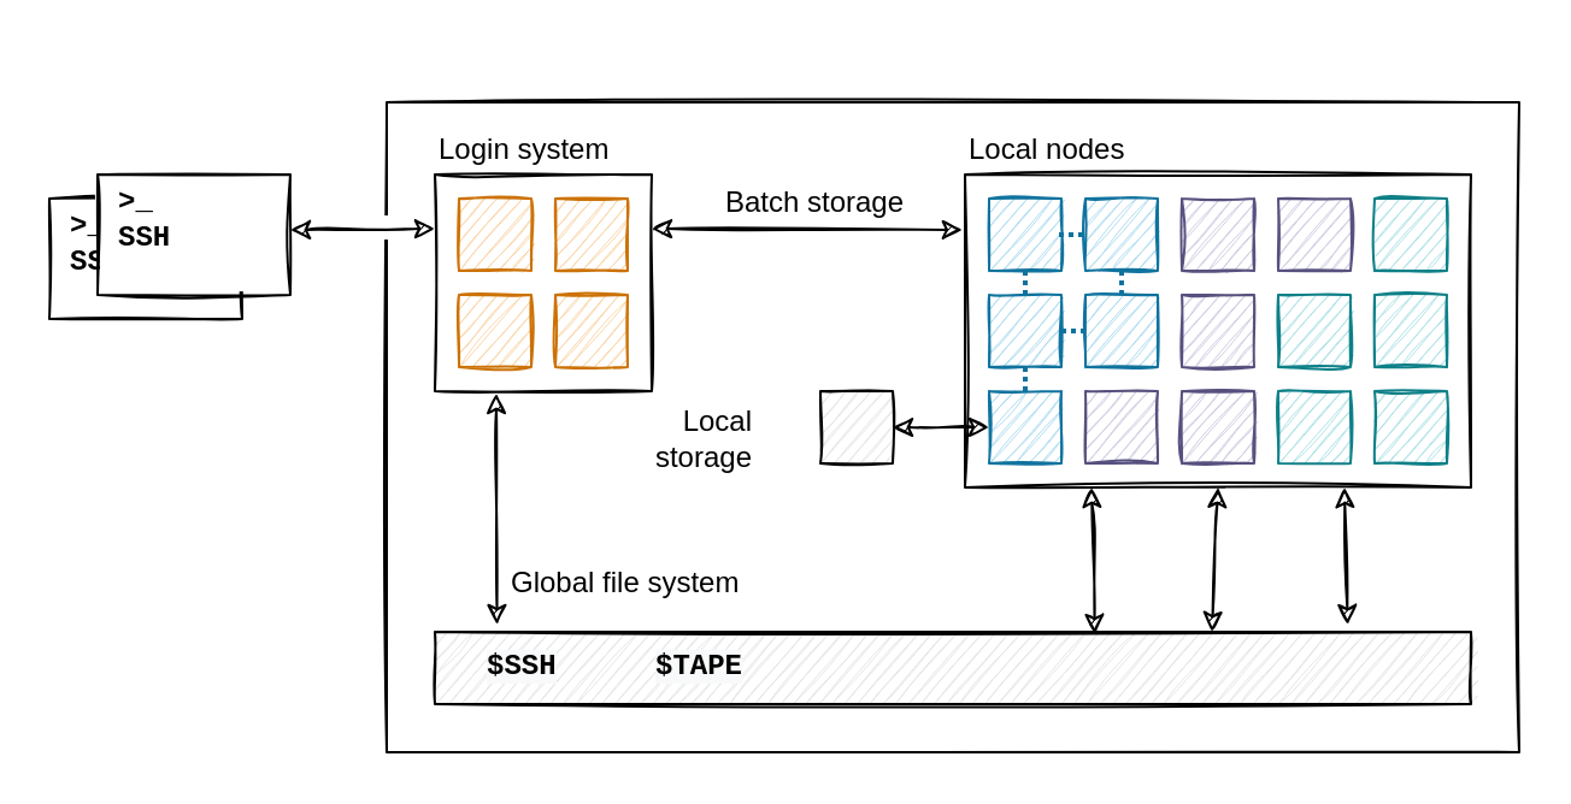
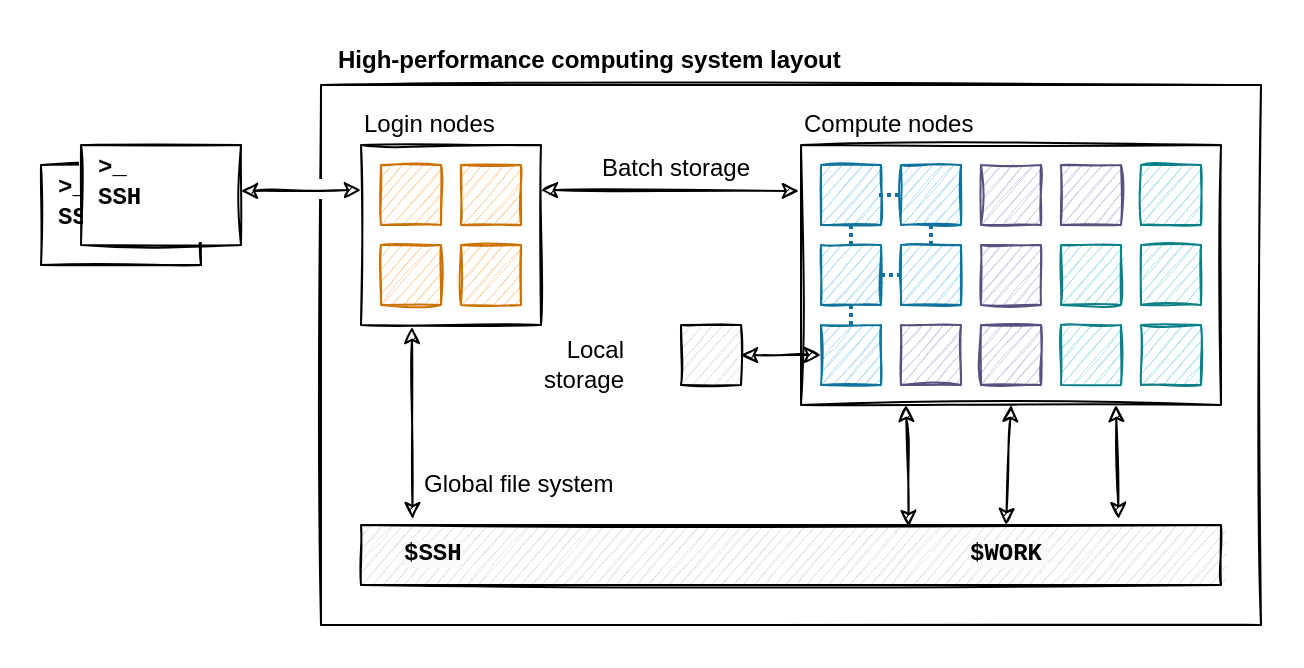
  <mxCell id="0" />
  <mxCell id="1" parent="0" />
  <mxCell id="2" value="" style="rounded=0;whiteSpace=wrap;html=1;sketch=1;fillColor=none;fontFamily=Courier New;fontSize=10;align=center;" vertex="1" parent="1"><mxGeometry x="160" y="42" width="470" height="270" as="geometry" /></mxCell>
  <mxCell id="3" value="" style="rounded=0;whiteSpace=wrap;html=1;sketch=0;fontFamily=Courier New;fontSize=12;align=left;strokeColor=none;" vertex="1" parent="1"><mxGeometry x="140" y="89" width="30" height="10" as="geometry" /></mxCell>
  <mxCell id="4" style="edgeStyle=none;rounded=0;orthogonalLoop=1;jettySize=auto;html=1;exitX=0.25;exitY=1;exitDx=0;exitDy=0;entryX=0.053;entryY=-0.133;entryDx=0;entryDy=0;entryPerimeter=0;sketch=1;startArrow=classic;startFill=1;" edge="1" parent="1"><mxGeometry relative="1" as="geometry"><mxPoint x="205.5" y="163" as="sourcePoint" /><mxPoint x="205.79" y="259.01" as="targetPoint" /><Array as="points" /></mxGeometry></mxCell>
  <mxCell id="5" style="edgeStyle=none;rounded=0;sketch=1;orthogonalLoop=1;jettySize=auto;html=1;exitX=1;exitY=0.25;exitDx=0;exitDy=0;entryX=-0.005;entryY=0.177;entryDx=0;entryDy=0;entryPerimeter=0;startArrow=classic;startFill=1;fontFamily=Courier New;" edge="1" parent="1" source="6" target="13"><mxGeometry relative="1" as="geometry" /></mxCell>
  <mxCell id="6" value="" style="rounded=0;whiteSpace=wrap;html=1;sketch=1;fillColor=none;" vertex="1" parent="1"><mxGeometry x="180" y="72" width="90" height="90" as="geometry" /></mxCell>
  <mxCell id="7" value="" style="rounded=0;whiteSpace=wrap;html=1;sketch=1;fillColor=#fad7ac;strokeColor=#CC7205;" vertex="1" parent="1"><mxGeometry x="190" y="82" width="30" height="30" as="geometry" /></mxCell>
  <mxCell id="8" value="" style="rounded=0;whiteSpace=wrap;html=1;sketch=1;fillColor=#fad7ac;strokeColor=#CC7205;" vertex="1" parent="1"><mxGeometry x="230" y="82" width="30" height="30" as="geometry" /></mxCell>
  <mxCell id="9" value="" style="rounded=0;whiteSpace=wrap;html=1;sketch=1;fillColor=#fad7ac;strokeColor=#CC7205;" vertex="1" parent="1"><mxGeometry x="190" y="122" width="30" height="30" as="geometry" /></mxCell>
  <mxCell id="10" value="" style="rounded=0;whiteSpace=wrap;html=1;sketch=1;fillColor=#fad7ac;strokeColor=#CC7205;" vertex="1" parent="1"><mxGeometry x="230" y="122" width="30" height="30" as="geometry" /></mxCell>
  <mxCell id="11" style="edgeStyle=none;rounded=0;sketch=1;orthogonalLoop=1;jettySize=auto;html=1;exitX=0.75;exitY=1;exitDx=0;exitDy=0;entryX=0.881;entryY=-0.1;entryDx=0;entryDy=0;entryPerimeter=0;startArrow=classic;startFill=1;" edge="1" parent="1" source="13" target="30"><mxGeometry relative="1" as="geometry" /></mxCell>
  <mxCell id="12" style="edgeStyle=none;rounded=0;sketch=1;orthogonalLoop=1;jettySize=auto;html=1;exitX=0.5;exitY=1;exitDx=0;exitDy=0;entryX=0.75;entryY=0;entryDx=0;entryDy=0;startArrow=classic;startFill=1;" edge="1" parent="1" source="13" target="30"><mxGeometry relative="1" as="geometry" /></mxCell>
  <mxCell id="13" value="" style="rounded=0;whiteSpace=wrap;html=1;sketch=1;fillColor=none;" vertex="1" parent="1"><mxGeometry x="400" y="72" width="210" height="130" as="geometry" /></mxCell>
  <mxCell id="14" value="" style="rounded=0;whiteSpace=wrap;html=1;sketch=1;fillColor=#b1ddf0;fontFamily=Courier New;fontSize=10;fontStyle=1;strokeColor=#10739e;" vertex="1" parent="1"><mxGeometry x="410" y="82" width="30" height="30" as="geometry" /></mxCell>
  <mxCell id="15" value="" style="rounded=0;whiteSpace=wrap;html=1;sketch=1;fillColor=#b1ddf0;strokeColor=#10739e;" vertex="1" parent="1"><mxGeometry x="450" y="82" width="30" height="30" as="geometry" /></mxCell>
  <mxCell id="16" value="" style="rounded=0;whiteSpace=wrap;html=1;sketch=1;fillColor=#d0cee2;fontSize=10;fontStyle=1;fontFamily=Courier New;strokeColor=#56517e;" vertex="1" parent="1"><mxGeometry x="490" y="82" width="30" height="30" as="geometry" /></mxCell>
  <mxCell id="17" value="" style="rounded=0;whiteSpace=wrap;html=1;sketch=1;fillColor=#d0cee2;fontSize=10;fontFamily=Courier New;fontStyle=1;strokeColor=#56517e;" vertex="1" parent="1"><mxGeometry x="530" y="82" width="30" height="30" as="geometry" /></mxCell>
  <mxCell id="18" value="" style="rounded=0;whiteSpace=wrap;html=1;sketch=1;fillColor=#b0e3e6;strokeColor=#0e8088;" vertex="1" parent="1"><mxGeometry x="570" y="82" width="30" height="30" as="geometry" /></mxCell>
  <mxCell id="19" value="" style="rounded=0;whiteSpace=wrap;html=1;sketch=1;fillColor=#b1ddf0;strokeColor=#10739e;" vertex="1" parent="1"><mxGeometry x="410" y="122" width="30" height="30" as="geometry" /></mxCell>
  <mxCell id="20" value="" style="rounded=0;whiteSpace=wrap;html=1;sketch=1;fillColor=#b1ddf0;strokeColor=#10739e" vertex="1" parent="1"><mxGeometry x="450" y="122" width="30" height="30" as="geometry" /></mxCell>
  <mxCell id="21" value="" style="rounded=0;whiteSpace=wrap;html=1;sketch=1;fillColor=#d0cee2;strokeColor=#56517e;" vertex="1" parent="1"><mxGeometry x="490" y="122" width="30" height="30" as="geometry" /></mxCell>
  <mxCell id="22" value="" style="rounded=0;whiteSpace=wrap;html=1;sketch=1;fillColor=#b0e3e6;strokeColor=#0e8088;" vertex="1" parent="1"><mxGeometry x="530" y="122" width="30" height="30" as="geometry" /></mxCell>
  <mxCell id="23" value="" style="rounded=0;whiteSpace=wrap;html=1;sketch=1;fillColor=#b0e3e6;strokeColor=#0e8088;" vertex="1" parent="1"><mxGeometry x="570" y="122" width="30" height="30" as="geometry" /></mxCell>
  <mxCell id="24" style="edgeStyle=none;rounded=0;sketch=1;orthogonalLoop=1;jettySize=auto;html=1;exitX=0;exitY=0.5;exitDx=0;exitDy=0;entryX=1;entryY=0.5;entryDx=0;entryDy=0;startArrow=classic;startFill=1;fontFamily=Helvetica;fontSize=12;" edge="1" parent="1" source="25" target="39"><mxGeometry relative="1" as="geometry" /></mxCell>
  <mxCell id="25" value="" style="rounded=0;whiteSpace=wrap;html=1;sketch=1;fillColor=#b1ddf0;strokeColor=#10739e;" vertex="1" parent="1"><mxGeometry x="410" y="162" width="30" height="30" as="geometry" /></mxCell>
  <mxCell id="26" value="" style="rounded=0;whiteSpace=wrap;html=1;sketch=1;fillColor=#d0cee2;strokeColor=#56517e;" vertex="1" parent="1"><mxGeometry x="450" y="162" width="30" height="30" as="geometry" /></mxCell>
  <mxCell id="27" value="" style="rounded=0;whiteSpace=wrap;html=1;sketch=1;fillColor=#d0cee2;strokeColor=#56517e;" vertex="1" parent="1"><mxGeometry x="490" y="162" width="30" height="30" as="geometry" /></mxCell>
  <mxCell id="28" value="" style="rounded=0;whiteSpace=wrap;html=1;sketch=1;fillColor=#b0e3e6;strokeColor=#0e8088;" vertex="1" parent="1"><mxGeometry x="530" y="162" width="30" height="30" as="geometry" /></mxCell>
  <mxCell id="29" value="" style="rounded=0;whiteSpace=wrap;html=1;sketch=1;fillColor=#b0e3e6;strokeColor=#0e8088;" vertex="1" parent="1"><mxGeometry x="570" y="162" width="30" height="30" as="geometry" /></mxCell>
  <mxCell id="30" value="" style="rounded=0;whiteSpace=wrap;html=1;sketch=1;fontStyle=1;fillColor=#E6E6E6;" vertex="1" parent="1"><mxGeometry x="180" y="262" width="430" height="30" as="geometry" /></mxCell>
- <mxCell id="31" value="Local nodes" style="text;html=1;strokeColor=none;fillColor=none;align=left;verticalAlign=middle;whiteSpace=wrap;rounded=0;sketch=1;" vertex="1" parent="1"><mxGeometry x="400" y="52" width="95" height="20" as="geometry" /></mxCell>
- <mxCell id="32" value="Login system" style="text;html=1;strokeColor=none;fillColor=none;align=left;verticalAlign=middle;whiteSpace=wrap;rounded=0;sketch=1;" vertex="1" parent="1"><mxGeometry x="180" y="52" width="95" height="20" as="geometry" /></mxCell>
+ <mxCell id="31" value="Compute nodes" style="text;html=1;strokeColor=none;fillColor=none;align=left;verticalAlign=middle;whiteSpace=wrap;rounded=0;sketch=1;" vertex="1" parent="1"><mxGeometry x="400" y="52" width="95" height="20" as="geometry" /></mxCell>
+ <mxCell id="32" value="Login nodes" style="text;html=1;strokeColor=none;fillColor=none;align=left;verticalAlign=middle;whiteSpace=wrap;rounded=0;sketch=1;" vertex="1" parent="1"><mxGeometry x="180" y="52" width="95" height="20" as="geometry" /></mxCell>
  <mxCell id="33" value="Global file system" style="text;html=1;strokeColor=none;fillColor=none;align=left;verticalAlign=middle;whiteSpace=wrap;rounded=0;sketch=1;" vertex="1" parent="1"><mxGeometry x="210" y="232" width="130" height="20" as="geometry" /></mxCell>
  <mxCell id="34" value="&lt;meta charset=&quot;utf-8&quot;&gt;&lt;span style=&quot;color: rgb(0, 0, 0); font-family: &amp;quot;courier new&amp;quot;; font-size: 12px; font-style: normal; font-weight: 700; letter-spacing: normal; text-align: center; text-indent: 0px; text-transform: none; word-spacing: 0px; background-color: rgb(248, 249, 250); display: inline; float: none;&quot;&gt;$SSH&lt;/span&gt;" style="text;whiteSpace=wrap;html=1;" vertex="1" parent="1"><mxGeometry x="200" y="262" width="60" height="30" as="geometry" /></mxCell>
+ <mxCell id="35" value="&lt;meta charset=&quot;utf-8&quot;&gt;&lt;font face=&quot;Courier New&quot; style=&quot;color: rgb(0, 0, 0); font-size: 12px; font-style: normal; font-weight: 700; letter-spacing: normal; text-align: center; text-indent: 0px; text-transform: none; word-spacing: 0px; background-color: rgb(248, 249, 250);&quot;&gt;$WORK&lt;/font&gt;&lt;span style=&quot;color: rgb(0, 0, 0); font-family: helvetica; font-size: 12px; font-style: normal; font-weight: 700; letter-spacing: normal; text-align: center; text-indent: 0px; text-transform: none; word-spacing: 0px; background-color: rgb(248, 249, 250); display: inline; float: none;&quot;&gt;&amp;nbsp;&lt;/span&gt;" style="text;whiteSpace=wrap;html=1;" vertex="1" parent="1"><mxGeometry x="483" y="262" width="60" height="30" as="geometry" /></mxCell>
  <mxCell id="36" value="Batch storage" style="text;html=1;strokeColor=none;fillColor=none;align=center;verticalAlign=middle;whiteSpace=wrap;rounded=0;sketch=1;fontFamily=Helvetica;fontSize=12;" vertex="1" parent="1"><mxGeometry x="288" y="74" width="100" height="20" as="geometry" /></mxCell>
- <mxCell id="38" value="&lt;span style=&quot;color: rgb(0 , 0 , 0) ; font-family: &amp;#34;courier new&amp;#34; ; font-size: 12px ; font-style: normal ; font-weight: 700 ; letter-spacing: normal ; text-align: center ; text-indent: 0px ; text-transform: none ; word-spacing: 0px ; background-color: rgb(248 , 249 , 250) ; display: inline ; float: none&quot;&gt;$TAPE&lt;/span&gt;" style="text;whiteSpace=wrap;html=1;" vertex="1" parent="1"><mxGeometry x="270" y="262" width="60" height="30" as="geometry" /></mxCell>
+ <mxCell id="37" value="High-performance computing system layout" style="text;html=1;strokeColor=none;fillColor=none;align=left;verticalAlign=middle;whiteSpace=wrap;rounded=0;sketch=1;fontFamily=Helvetica;fontSize=12;fontStyle=1" vertex="1" parent="1"><mxGeometry x="167" y="20" width="270" height="20" as="geometry" /></mxCell>
  <mxCell id="39" value="" style="rounded=0;whiteSpace=wrap;html=1;sketch=1;fontStyle=1;fillColor=#E6E6E6;" vertex="1" parent="1"><mxGeometry x="340" y="162" width="30" height="30" as="geometry" /></mxCell>
  <mxCell id="40" value="Local&lt;br&gt;storage" style="text;html=1;strokeColor=none;fillColor=none;align=right;verticalAlign=middle;whiteSpace=wrap;rounded=0;sketch=1;" vertex="1" parent="1"><mxGeometry x="234" y="172" width="80" height="20" as="geometry" /></mxCell>
  <mxCell id="41" style="edgeStyle=none;rounded=0;sketch=1;orthogonalLoop=1;jettySize=auto;html=1;exitX=0.25;exitY=1;exitDx=0;exitDy=0;entryX=0.637;entryY=0.033;entryDx=0;entryDy=0;startArrow=classic;startFill=1;entryPerimeter=0;" edge="1" parent="1" source="13" target="30"><mxGeometry relative="1" as="geometry"><mxPoint x="515" y="212" as="sourcePoint" /><mxPoint x="512.5" y="272" as="targetPoint" /></mxGeometry></mxCell>
  <mxCell id="42" value="" style="group" vertex="1" connectable="0" parent="1"><mxGeometry x="20" y="82" width="100" height="50" as="geometry" /></mxCell>
  <mxCell id="43" value="" style="rounded=0;whiteSpace=wrap;html=1;sketch=1;fillStyle=solid;fillColor=#FFFFFF;" vertex="1" parent="42"><mxGeometry width="80" height="50" as="geometry" /></mxCell>
  <mxCell id="44" value="&amp;gt;_&lt;br&gt;SSH" style="text;html=1;strokeColor=none;fillColor=none;align=left;verticalAlign=middle;whiteSpace=wrap;rounded=0;sketch=1;fontFamily=Courier New;fontSize=12;fontStyle=1" vertex="1" parent="42"><mxGeometry x="7" y="9" width="70" height="20" as="geometry" /></mxCell>
  <mxCell id="45" value="" style="group" vertex="1" connectable="0" parent="42"><mxGeometry x="20" y="-10" width="80" height="50" as="geometry" /></mxCell>
  <mxCell id="46" value="" style="rounded=0;whiteSpace=wrap;html=1;sketch=1;fillStyle=solid;fillColor=#FFFFFF;" vertex="1" parent="45"><mxGeometry width="80" height="50" as="geometry" /></mxCell>
  <mxCell id="47" value="&amp;gt;_&lt;br&gt;SSH" style="text;html=1;strokeColor=none;fillColor=none;align=left;verticalAlign=middle;whiteSpace=wrap;rounded=0;sketch=1;fontFamily=Courier New;fontSize=12;fontStyle=1" vertex="1" parent="45"><mxGeometry x="7" y="9" width="70" height="20" as="geometry" /></mxCell>
  <mxCell id="48" style="edgeStyle=none;rounded=0;sketch=1;orthogonalLoop=1;jettySize=auto;html=1;entryX=0;entryY=0.25;entryDx=0;entryDy=0;startArrow=classic;startFill=1;fontFamily=Courier New;fontSize=12;" edge="1" parent="1" target="6"><mxGeometry relative="1" as="geometry"><mxPoint x="120" y="95" as="sourcePoint" /></mxGeometry></mxCell>
  <mxCell id="49" value="" style="endArrow=none;dashed=1;html=1;fontFamily=Courier New;fontSize=12;strokeColor=#10739e;entryX=0.5;entryY=1;entryDx=0;entryDy=0;dashPattern=1 1;exitX=0.5;exitY=0;exitDx=0;exitDy=0;strokeWidth=2;fillColor=#b1ddf0;" edge="1" parent="1" source="25" target="19"><mxGeometry width="50" height="50" relative="1" as="geometry"><mxPoint x="420" y="162" as="sourcePoint" /><mxPoint x="470" y="112" as="targetPoint" /></mxGeometry></mxCell>
  <mxCell id="50" value="" style="endArrow=none;dashed=1;html=1;fontFamily=Courier New;fontSize=12;strokeColor=#10739e;entryX=0.5;entryY=1;entryDx=0;entryDy=0;dashPattern=1 1;exitX=0.5;exitY=0;exitDx=0;exitDy=0;strokeWidth=2;fillColor=#b1ddf0;" edge="1" parent="1"><mxGeometry width="50" height="50" relative="1" as="geometry"><mxPoint x="425" y="122" as="sourcePoint" /><mxPoint x="425" y="112" as="targetPoint" /><Array as="points"><mxPoint x="425" y="112" /></Array></mxGeometry></mxCell>
  <mxCell id="51" value="" style="endArrow=none;dashed=1;html=1;fontFamily=Courier New;fontSize=12;strokeColor=#10739e;entryX=0.5;entryY=1;entryDx=0;entryDy=0;dashPattern=1 1;exitX=0.5;exitY=0;exitDx=0;exitDy=0;strokeWidth=2;fillColor=#b1ddf0;" edge="1" parent="1"><mxGeometry width="50" height="50" relative="1" as="geometry"><mxPoint x="465" y="122" as="sourcePoint" /><mxPoint x="465" y="112" as="targetPoint" /><Array as="points"><mxPoint x="465" y="112" /></Array></mxGeometry></mxCell>
  <mxCell id="52" value="" style="endArrow=none;dashed=1;html=1;fontFamily=Courier New;fontSize=12;strokeColor=#10739e;dashPattern=1 1;exitX=0.5;exitY=0;exitDx=0;exitDy=0;strokeWidth=2;fillColor=#b1ddf0;" edge="1" parent="1" target="20"><mxGeometry width="50" height="50" relative="1" as="geometry"><mxPoint x="440" y="137" as="sourcePoint" /><mxPoint x="440" y="127" as="targetPoint" /><Array as="points"><mxPoint x="450" y="137" /></Array></mxGeometry></mxCell>
  <mxCell id="53" value="" style="endArrow=none;dashed=1;html=1;fontFamily=Courier New;fontSize=12;strokeColor=#10739e;dashPattern=1 1;exitX=0.5;exitY=0;exitDx=0;exitDy=0;strokeWidth=2;fillColor=#b1ddf0;" edge="1" parent="1"><mxGeometry width="50" height="50" relative="1" as="geometry"><mxPoint x="439" y="97" as="sourcePoint" /><mxPoint x="449" y="97" as="targetPoint" /><Array as="points"><mxPoint x="449" y="97" /></Array></mxGeometry></mxCell>
